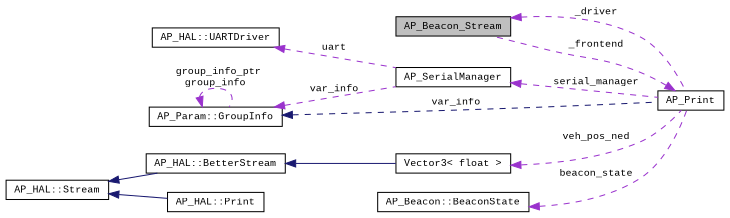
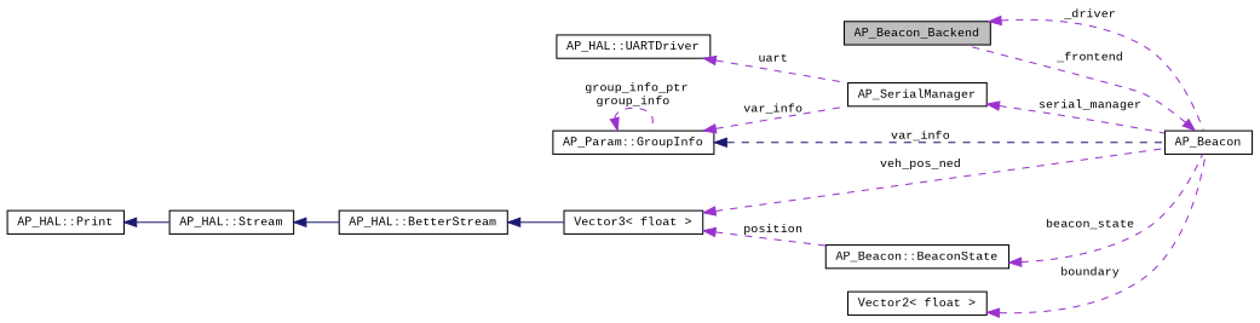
  digraph {
    fontname="Liberation Mono"
    rankdir=LR
    node [color=black fillcolor=white fontname="Liberation Mono" fontsize=10 shape=record style=filled]
    edge [color=darkorchid3 dir=back fontname="Liberation Mono" fontsize=10 labelfontname=Helvetica labelfontsize=10 style=dashed]
-   n1 [fillcolor=grey75 fontcolor=black height=0.2 label=AP_Beacon_Stream width=0.4]
-   n2 [height=0.2 label=AP_Print width=0.4]
+   n1 [fillcolor=grey75 fontcolor=black height=0.2 label=AP_Beacon_Backend width=0.4]
+   n2 [height=0.2 label=AP_Beacon width=0.4]
    n3 [height=0.2 label=AP_SerialManager width=0.4]
    n4 [height=0.2 label="AP_HAL::UARTDriver" width=0.4]
    n5 [height=0.2 label="AP_HAL::BetterStream" width=0.4]
    n6 [height=0.2 label="Vector3\< float \>" width=0.4]
    n7 [height=0.2 label="AP_HAL::Stream" width=0.4]
    n8 [height=0.2 label="AP_HAL::Print" width=0.4]
    n9 [height=0.2 label="AP_Param::GroupInfo" width=0.4]
    n10 [height=0.2 label="AP_Beacon::BeaconState" width=0.4]
+   n11 [height=0.2 label="Vector2\< float \>" width=0.4]
    n1 -> n2 [label=" _driver"]
    n2 -> n1 [label=" _frontend"]
    n3 -> n2 [label=" serial_manager"]
    n4 -> n3 [label=" uart"]
    n5 -> n6 [color=midnightblue style=solid]
    n6 -> n2 [label=" veh_pos_ned"]
+   n6 -> n10 [label=" position"]
    n7 -> n5 [color=midnightblue style=solid]
-   n7 -> n8 [color=midnightblue style=solid]
+   n8 -> n7 [color=midnightblue style=solid]
    n9 -> n2 [color=midnightblue label=" var_info"]
    n9 -> n3 [label=" var_info"]
    n9 -> n9 [label=" group_info_ptr\ngroup_info"]
    n10 -> n2 [label=" beacon_state"]
+   n11 -> n2 [label=" boundary"]
  }
